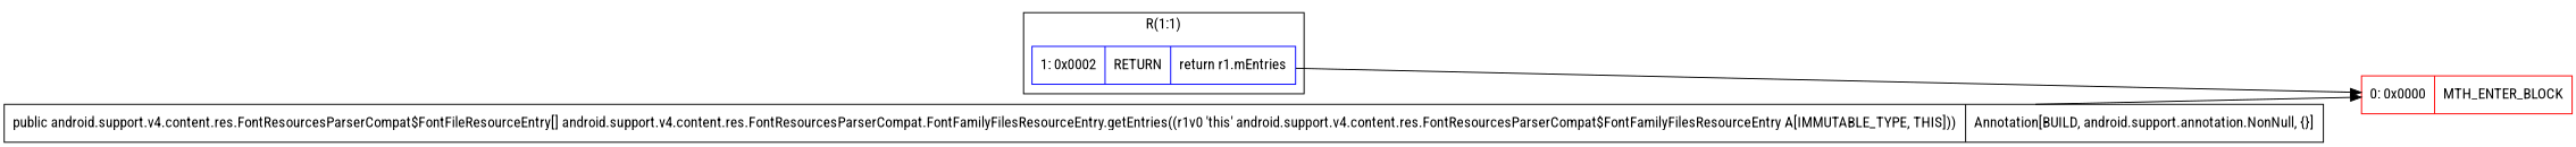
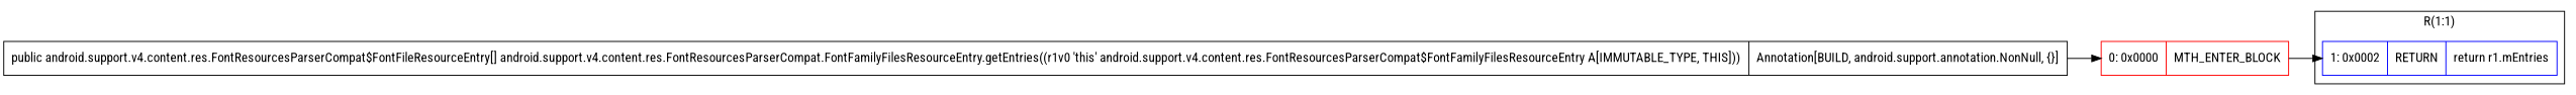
  digraph {
    rankdir=LR
    fontname="Roboto Condensed"
    node [shape=record fontname="Roboto Condensed"]
    edge [fontname="Roboto Condensed"]
    n1 [color=blue label="{1\:\ 0x0002|RETURN\l|return r1.mEntries\l}"]
    n2 [color=red label="{0\:\ 0x0000|MTH_ENTER_BLOCK\l}"]
    n3 [label="{public android.support.v4.content.res.FontResourcesParserCompat$FontFileResourceEntry[] android.support.v4.content.res.FontResourcesParserCompat.FontFamilyFilesResourceEntry.getEntries((r1v0 'this' android.support.v4.content.res.FontResourcesParserCompat$FontFamilyFilesResourceEntry A[IMMUTABLE_TYPE, THIS]))  | Annotation[BUILD, android.support.annotation.NonNull, \{\}]\l}"]
    subgraph cluster_1 {
      label="R(1:1)"
      n1
    }
-   n1 -> n2
+   n2 -> n1
    n3 -> n2
  }
